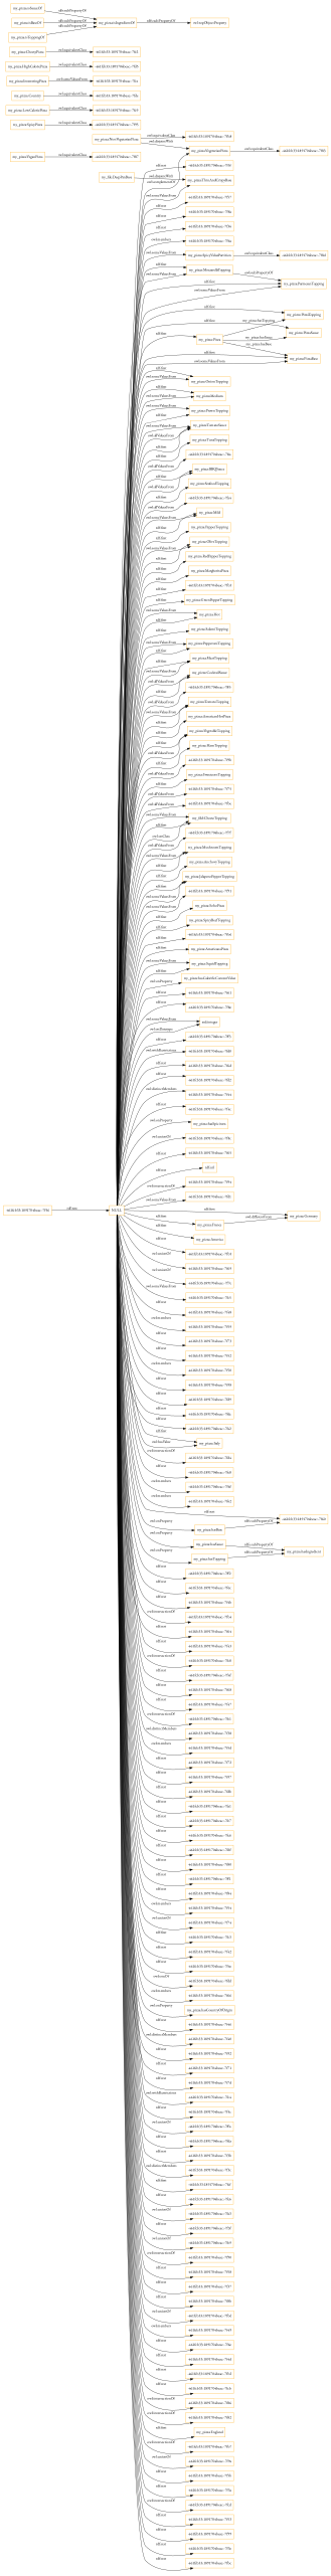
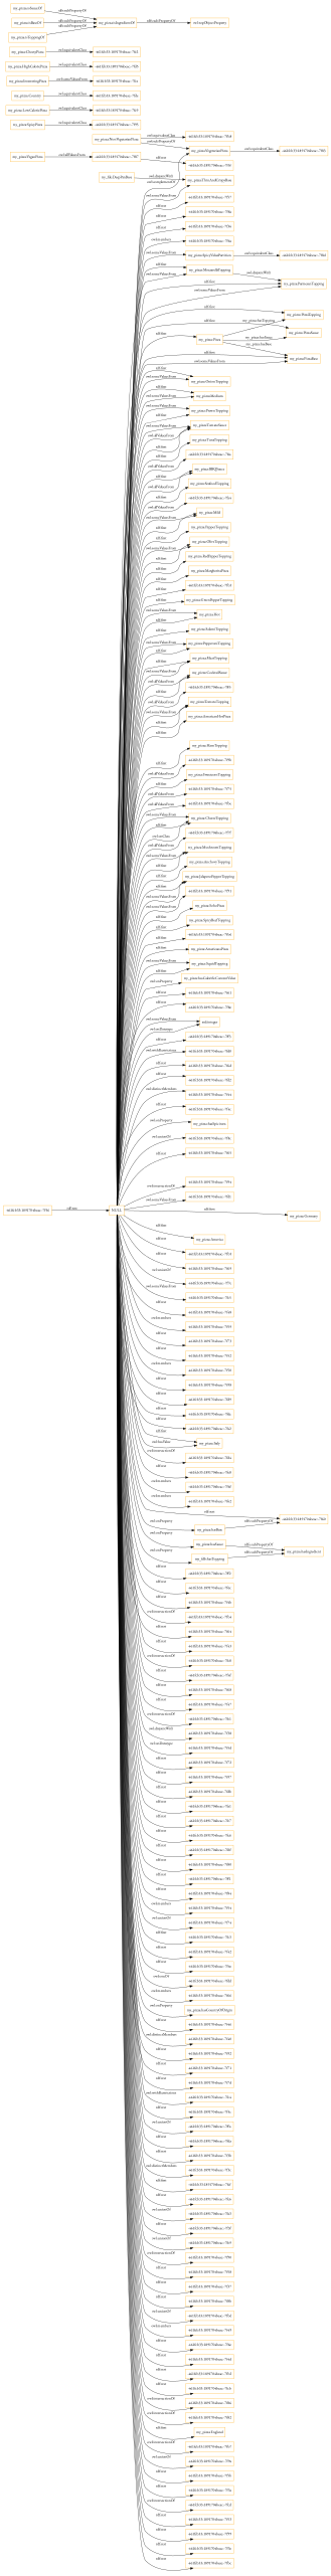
  digraph {
    fontname="EB Garamond"
    rankdir=LR
    node [color=orange fontname="EB Garamond" shape=rectangle]
    edge [fontname="EB Garamond"]
    "my_pizza:VeganPizza"
    "-461fcb33:1891704beac:-7f87"
    "my_pizza:NonVegetarianPizza"
    "-461fcb33:1891704beac:-7fb8"
    "my_pizza:VegetarianPizza"
    "-461fcb33:1891704beac:-7f83"
    "my_pizza:SpicyPizza"
    "-461fcb33:1891704beac:-7f95"
    "my_pizza:LowCaloriePizza"
    "-461fcb33:1891704beac:-7fc9"
    n11 [label="my_fde:DeepPanBase"]
    "my_pizza:ThinAndCrispyBase"
    "my_pizza:Country"
    "-461fcb33:1891704beac:-7fde"
    "my_pizza:SpicyValuePartition"
    "-461fcb33:1891704beac:-7f8d"
    "my_pizza:InterestingPizza"
    "-461fcb33:1891704beac:-7fce"
    "my_pizza:MozzarellaTopping"
    "my_pizza:ParmesanTopping"
    "my_pizza:HighCaloriePizza"
    "-461fcb33:1891704beac:-7fd5"
    "my_pizza:CheesyPizza"
    "-461fcb33:1891704beac:-7fe2"
    "my_pizza:Pizza"
    "my_pizza:PizzaTopping"
    "my_pizza:PizzaSauce"
    "my_pizza:PizzaBase"
    NULL
    "my_pizza:OnionTopping"
    "my_pizza:Medium"
    "my_pizza:PrawnTopping"
    "my_pizza:TomatoSauce"
    "my_pizza:TunaTopping"
    "-461fcb33:1891704beac:-7fea"
    "my_pizza:BBQSauce"
    "my_pizza:SeafoodTopping"
    "-461fcb33:1891704beac:-7fa4"
    "my_pizza:Mild"
    "my_pizza:PepperTopping"
    "my_pizza:OliveTopping"
    "my_pizza:RedPepperTopping"
    "my_pizza:MargheritaPizza"
    "-461fcb33:1891704beac:-7fb3"
    "my_pizza:GreenPepperTopping"
    "my_pizza:Hot"
    "my_pizza:SalamiTopping"
    "my_pizza:PepperoniTopping"
    "my_pizza:MeatTopping"
    "my_pizza:CocktailSauce"
    "-461fcb33:1891704beac:-7ff5"
    "my_pizza:TomatoTopping"
    "my_pizza:AmericanHotPizza"
-   "my_pizza:VegetableTopping"
    "my_pizza:HamTopping"
    "-461fcb33:1891704beac:-7f9b"
    "my_pizza:SweetcornTopping"
    "-461fcb33:1891704beac:-7f75"
    "-461fcb33:1891704beac:-7fbe"
-   "my_pizza:CheeseTopping" [label="my_fdd:CheeseTopping"]
+   "my_pizza:CheeseTopping"
    "-461fcb33:1891704beac:-7f7f"
    "my_pizza:MushroomTopping"
    "my_pizza:AnchovyTopping"
    "my_pizza:JalapenoPepperTopping"
    "-461fcb33:1891704beac:-7f91"
    "my_pizza:SohoPizza"
    "my_pizza:SpicyBeefTopping"
    "-461fcb33:1891704beac:-7fb6"
    "my_pizza:AmericanaPizza"
    "my_pizza:SquidTopping"
    "my_pizza:hasCalorificContentValue"
    "-461fcb33:1891704beac:-7f61"
    "-461fcb33:1891704beac:-7f8e"
    "xsd:integer"
    "-461fcb33:1891704beac:-7ff3"
    "-461fcb33:1891704beac:-7fd0"
    "-461fcb33:1891704beac:-7f6d"
    "-461fcb33:1891704beac:-7fd2"
    "-461fcb33:1891704beac:-7f44"
    "-461fcb33:1891704beac:-7f4c"
    "my_pizza:hasSpiciness"
    "-461fcb33:1891704beac:-7f8c"
    "-461fcb33:1891704beac:-7f65"
-   "rdf:nil"
    "-461fcb33:1891704beac:-7f94"
    "-461fcb33:1891704beac:-7fd1"
    "my_pizza:Germany"
    "my_pizza:America"
    "-461fcb33:1891704beac:-7fb5"
    "-461fcb33:1891704beac:-7f69"
    "-461fcb33:1891704beac:-7f7e"
    "-461fcb33:1891704beac:-7fc5"
    "-461fcb33:1891704beac:-7f48"
    "-461fcb33:1891704beac:-7f59"
    "-461fcb33:1891704beac:-7f73"
    "-461fcb33:1891704beac:-7f52"
    "-461fcb33:1891704beac:-7f50"
    "-461fcb33:1891704beac:-7f98"
    "-461fcb33:1891704beac:-7fd9"
    "-461fcb33:1891704beac:-7fdc"
    "-461fcb33:1891704beac:-7fa2"
    "my_pizza:Italy"
    "-461fcb33:1891704beac:-7fd4"
    "-461fcb33:1891704beac:-7fe8"
    "-461fcb33:1891704beac:-7f6f"
-   "my_pizza:France"
    "-461fcb33:1891704beac:-7f62"
    "-461fcb33:1891704beac:-7f60"
    "my_pizza:hasSauce"
    "-461fcb33:1891704beac:-7ff2"
    "-461fcb33:1891704beac:-7f6c"
    "-461fcb33:1891704beac:-7f4b"
    "-461fcb33:1891704beac:-7fb4"
    "-461fcb33:1891704beac:-7f64"
    "-461fcb33:1891704beac:-7f43"
    "-461fcb33:1891704beac:-7fc8"
    "-461fcb33:1891704beac:-7f4f"
    "-461fcb33:1891704beac:-7f68"
    "-461fcb33:1891704beac:-7f47"
    "-461fcb33:1891704beac:-7fe1"
    "-461fcb33:1891704beac:-7f38"
    "-461fcb33:1891704beac:-7f5d"
    "-461fcb33:1891704beac:-7f72"
    "-461fcb33:1891704beac:-7f97"
    "-461fcb33:1891704beac:-7fdb"
    "-461fcb33:1891704beac:-7fa1"
    "-461fcb33:1891704beac:-7fe7"
    "-461fcb33:1891704beac:-7fc6"
    "-461fcb33:1891704beac:-7fdf"
    "-461fcb33:1891704beac:-7f80"
    "-461fcb33:1891704beac:-7ff1"
    "-461fcb33:1891704beac:-7f84"
    "-461fcb33:1891704beac:-7f54"
    "-461fcb33:1891704beac:-7f74"
    "-461fcb33:1891704beac:-7fc3"
    "-461fcb33:1891704beac:-7f42"
    "-461fcb33:1891704beac:-7f4e"
    "-461fcb33:1891704beac:-7fdd"
    "-461fcb33:1891704beac:-7f66"
    "my_pizza:hasCountryOfOrigin"
    "-461fcb33:1891704beac:-7f46"
    "-461fcb33:1891704beac:-7f40"
    "-461fcb33:1891704beac:-7f92"
    "-461fcb33:1891704beac:-7f71"
    "-461fcb33:1891704beac:-7f7d"
    "-461fcb33:1891704beac:-7fc4"
    "-461fcb33:1891704beac:-7f5c"
    "-461fcb33:1891704beac:-7ff4"
    "-461fcb33:1891704beac:-7fda"
    "-461fcb33:1891704beac:-7f3b"
    "-461fcb33:1891704beac:-7f3c"
    "-461fcb33:1891704beac:-7fcf"
    "-461fcb33:1891704beac:-7fe6"
    "-461fcb33:1891704beac:-7fa3"
    "-461fcb33:1891704beac:-7f3f"
    "-461fcb33:1891704beac:-7fe9"
    "-461fcb33:1891704beac:-7f90"
    "-461fcb33:1891704beac:-7f58"
    "-461fcb33:1891704beac:-7f37"
-   "my_pizza:hasTopping"
+   "my_pizza:hasTopping" [label="my_fdb:hasTopping"]
    "-461fcb33:1891704beac:-7f8b"
    "-461fcb33:1891704beac:-7fbd"
    "-461fcb33:1891704beac:-7f49"
    "-461fcb33:1891704beac:-7f6e"
    "-461fcb33:1891704beac:-7f4d"
    "-461fcb33:1891704beac:-7fb2"
    "-461fcb33:1891704beac:-7fcb"
    "-461fcb33:1891704beac:-7f86"
    "-461fcb33:1891704beac:-7f82"
    "my_pizza:England"
    "-461fcb33:1891704beac:-7fb7"
    "my_pizza:hasBase"
    "-461fcb33:1891704beac:-7f9a"
    "-461fcb33:1891704beac:-7f5b"
    "-461fcb33:1891704beac:-7f3a"
    "-461fcb33:1891704beac:-7fcd"
    "-461fcb33:1891704beac:-7f53"
    "-461fcb33:1891704beac:-7f5f"
    "-461fcb33:1891704beac:-7f99"
    "-461fcb33:1891704beac:-7f3e"
    "-461fcb33:1891704beac:-7fbc"
    "-461fcb33:1891704beac:-7f57"
    "-461fcb33:1891704beac:-7f8a"
    "-461fcb33:1891704beac:-7f36"
    "-461fcb33:1891704beac:-7f6a"
    "-461fcb33:1891704beac:-7f56"
    "my_pizza:hasIngredient"
    "my_pizza:isIngredientOf"
    "owl:topObjectProperty"
    "my_pizza:isSauceOf"
    "my_pizza:isBaseOf"
    "my_pizza:isToppingOf"
-   "my_pizza:VeganPizza" -> "-461fcb33:1891704beac:-7f87" [label="owl:equivalentClass"]
+   "my_pizza:VeganPizza" -> "-461fcb33:1891704beac:-7f87" [label="owl:allValuesFrom"]
    "my_pizza:NonVegetarianPizza" -> "-461fcb33:1891704beac:-7fb8" [label="owl:equivalentClass"]
-   "my_pizza:NonVegetarianPizza" -> "my_pizza:VegetarianPizza" [label="owl:disjointWith"]
+   "my_pizza:NonVegetarianPizza" -> "my_pizza:VegetarianPizza" [label="owl:subPropertyOf"]
    "my_pizza:VegetarianPizza" -> "-461fcb33:1891704beac:-7f83" [label="owl:equivalentClass"]
    "my_pizza:SpicyPizza" -> "-461fcb33:1891704beac:-7f95" [label="owl:equivalentClass"]
    "my_pizza:LowCaloriePizza" -> "-461fcb33:1891704beac:-7fc9" [label="owl:equivalentClass"]
    n11 -> "my_pizza:ThinAndCrispyBase" [label="owl:disjointWith"]
    "my_pizza:Country" -> "-461fcb33:1891704beac:-7fde" [label="owl:equivalentClass"]
    "my_pizza:SpicyValuePartition" -> "-461fcb33:1891704beac:-7f8d" [label="owl:equivalentClass"]
    "my_pizza:InterestingPizza" -> "-461fcb33:1891704beac:-7fce" [label="owl:someValuesFrom"]
-   "my_pizza:MozzarellaTopping" -> "my_pizza:ParmesanTopping" [label="owl:subPropertyOf"]
+   "my_pizza:MozzarellaTopping" -> "my_pizza:ParmesanTopping" [label="owl:disjointWith"]
    "my_pizza:HighCaloriePizza" -> "-461fcb33:1891704beac:-7fd5" [label="owl:equivalentClass"]
    "my_pizza:CheesyPizza" -> "-461fcb33:1891704beac:-7fe2" [label="owl:equivalentClass"]
    "my_pizza:Pizza" -> "my_pizza:PizzaTopping" [label="my_pizza:hasTopping"]
    "my_pizza:Pizza" -> "my_pizza:PizzaSauce" [label="my_pizza:hasSauce"]
    "my_pizza:Pizza" -> "my_pizza:PizzaBase" [label="my_pizza:hasBase"]
    NULL -> "my_pizza:VegetarianPizza" [label="owl:complementOf"]
    NULL -> "my_pizza:ThinAndCrispyBase" [label="owl:someValuesFrom"]
    NULL -> "my_pizza:SpicyValuePartition" [label="owl:someValuesFrom"]
    NULL -> "my_pizza:MozzarellaTopping" [label="owl:someValuesFrom"]
    NULL -> "my_pizza:MozzarellaTopping" [label="rdf:first"]
    NULL -> "my_pizza:ParmesanTopping" [label="rdf:first"]
    NULL -> "my_pizza:ParmesanTopping" [label="owl:someValuesFrom"]
    NULL -> "my_pizza:Pizza" [label="rdf:first"]
    NULL -> "my_pizza:PizzaTopping" [label="rdf:first"]
    NULL -> "my_pizza:PizzaSauce" [label="rdf:first"]
    NULL -> "my_pizza:PizzaBase" [label="owl:someValuesFrom"]
    NULL -> "my_pizza:PizzaBase" [label="rdf:first"]
    NULL -> "my_pizza:OnionTopping" [label="owl:someValuesFrom"]
    NULL -> "my_pizza:OnionTopping" [label="rdf:first"]
    NULL -> "my_pizza:Medium" [label="owl:someValuesFrom"]
    NULL -> "my_pizza:Medium" [label="rdf:first"]
    NULL -> "my_pizza:PrawnTopping" [label="rdf:first"]
    NULL -> "my_pizza:PrawnTopping" [label="owl:someValuesFrom"]
    NULL -> "my_pizza:TomatoSauce" [label="owl:allValuesFrom"]
    NULL -> "my_pizza:TomatoSauce" [label="rdf:first"]
    NULL -> "my_pizza:TomatoSauce" [label="owl:someValuesFrom"]
    NULL -> "my_pizza:TunaTopping" [label="rdf:first"]
    NULL -> "-461fcb33:1891704beac:-7fea" [label="owl:allValuesFrom"]
    NULL -> "my_pizza:BBQSauce" [label="owl:allValuesFrom"]
    NULL -> "my_pizza:BBQSauce" [label="rdf:first"]
    NULL -> "my_pizza:SeafoodTopping" [label="rdf:first"]
    NULL -> "-461fcb33:1891704beac:-7fa4" [label="owl:allValuesFrom"]
    NULL -> "my_pizza:Mild" [label="rdf:first"]
    NULL -> "my_pizza:Mild" [label="owl:someValuesFrom"]
    NULL -> "my_pizza:PepperTopping" [label="rdf:first"]
    NULL -> "my_pizza:OliveTopping" [label="rdf:first"]
    NULL -> "my_pizza:OliveTopping" [label="owl:someValuesFrom"]
    NULL -> "my_pizza:RedPepperTopping" [label="rdf:first"]
    NULL -> "my_pizza:MargheritaPizza" [label="rdf:first"]
    NULL -> "-461fcb33:1891704beac:-7fb3" [label="rdf:first"]
    NULL -> "my_pizza:GreenPepperTopping" [label="rdf:first"]
    NULL -> "my_pizza:Hot" [label="rdf:first"]
    NULL -> "my_pizza:Hot" [label="owl:someValuesFrom"]
    NULL -> "my_pizza:SalamiTopping" [label="rdf:first"]
    NULL -> "my_pizza:PepperoniTopping" [label="rdf:first"]
    NULL -> "my_pizza:PepperoniTopping" [label="owl:someValuesFrom"]
    NULL -> "my_pizza:MeatTopping" [label="owl:someValuesFrom"]
    NULL -> "my_pizza:MeatTopping" [label="rdf:first"]
    NULL -> "my_pizza:CocktailSauce" [label="rdf:first"]
    NULL -> "my_pizza:CocktailSauce" [label="owl:allValuesFrom"]
    NULL -> "-461fcb33:1891704beac:-7ff5" [label="owl:allValuesFrom"]
    NULL -> "my_pizza:TomatoTopping" [label="rdf:first"]
    NULL -> "my_pizza:TomatoTopping" [label="owl:someValuesFrom"]
    NULL -> "my_pizza:AmericanHotPizza" [label="rdf:first"]
-   NULL -> "my_pizza:VegetableTopping" [label="owl:allValuesFrom"]
-   NULL -> "my_pizza:VegetableTopping" [label="rdf:first"]
    NULL -> "my_pizza:HamTopping" [label="rdf:first"]
    NULL -> "-461fcb33:1891704beac:-7f9b" [label="owl:allValuesFrom"]
    NULL -> "my_pizza:SweetcornTopping" [label="rdf:first"]
    NULL -> "-461fcb33:1891704beac:-7f75" [label="owl:allValuesFrom"]
    NULL -> "-461fcb33:1891704beac:-7fbe" [label="owl:allValuesFrom"]
    NULL -> "my_pizza:CheeseTopping" [label="rdf:first"]
    NULL -> "my_pizza:CheeseTopping" [label="owl:onClass"]
    NULL -> "my_pizza:CheeseTopping" [label="owl:someValuesFrom"]
    NULL -> "-461fcb33:1891704beac:-7f7f" [label="owl:allValuesFrom"]
    NULL -> "my_pizza:MushroomTopping" [label="rdf:first"]
    NULL -> "my_pizza:MushroomTopping" [label="owl:someValuesFrom"]
    NULL -> "my_pizza:AnchovyTopping" [label="rdf:first"]
    NULL -> "my_pizza:JalapenoPepperTopping" [label="owl:someValuesFrom"]
    NULL -> "my_pizza:JalapenoPepperTopping" [label="rdf:first"]
    NULL -> "-461fcb33:1891704beac:-7f91" [label="owl:someValuesFrom"]
    NULL -> "my_pizza:SohoPizza" [label="rdf:first"]
    NULL -> "my_pizza:SpicyBeefTopping" [label="rdf:first"]
    NULL -> "-461fcb33:1891704beac:-7fb6" [label="rdf:first"]
    NULL -> "my_pizza:AmericanaPizza" [label="rdf:first"]
    NULL -> "my_pizza:SquidTopping" [label="rdf:first"]
    NULL -> "my_pizza:SquidTopping" [label="owl:someValuesFrom"]
    NULL -> "my_pizza:hasCalorificContentValue" [label="owl:onProperty"]
    NULL -> "-461fcb33:1891704beac:-7f61" [label="rdf:rest"]
    NULL -> "-461fcb33:1891704beac:-7f8e" [label="rdf:rest"]
    NULL -> "xsd:integer" [label="owl:onDatatype"]
    NULL -> "xsd:integer" [label="owl:someValuesFrom"]
    NULL -> "-461fcb33:1891704beac:-7ff3" [label="rdf:rest"]
    NULL -> "-461fcb33:1891704beac:-7fd0" [label="owl:withRestrictions"]
    NULL -> "-461fcb33:1891704beac:-7f6d" [label="rdf:rest"]
    NULL -> "-461fcb33:1891704beac:-7fd2" [label="rdf:rest"]
    NULL -> "-461fcb33:1891704beac:-7f44" [label="owl:distinctMembers"]
    NULL -> "-461fcb33:1891704beac:-7f4c" [label="rdf:rest"]
    NULL -> "my_pizza:hasSpiciness" [label="owl:onProperty"]
    NULL -> "-461fcb33:1891704beac:-7f8c" [label="owl:unionOf"]
    NULL -> "-461fcb33:1891704beac:-7f65" [label="rdf:rest"]
-   NULL -> "rdf:nil" [label="rdf:rest"]
    NULL -> "-461fcb33:1891704beac:-7f94" [label="owl:intersectionOf"]
    NULL -> "-461fcb33:1891704beac:-7fd1" [label="owl:someValuesFrom"]
    NULL -> "my_pizza:Germany" [label="rdf:first"]
    NULL -> "my_pizza:America" [label="rdf:first"]
    NULL -> "-461fcb33:1891704beac:-7fb5" [label="rdf:rest"]
-   NULL -> "-461fcb33:1891704beac:-7f69" [label="owl:unionOf"]
+   NULL -> "-461fcb33:1891704beac:-7f69" [label="rdf:rest"]
    NULL -> "-461fcb33:1891704beac:-7f7e" [label="owl:unionOf"]
    NULL -> "-461fcb33:1891704beac:-7fc5" [label="owl:someValuesFrom"]
    NULL -> "-461fcb33:1891704beac:-7f48" [label="rdf:rest"]
    NULL -> "-461fcb33:1891704beac:-7f59" [label="owl:members"]
    NULL -> "-461fcb33:1891704beac:-7f73" [label="rdf:rest"]
    NULL -> "-461fcb33:1891704beac:-7f52" [label="rdf:rest"]
    NULL -> "-461fcb33:1891704beac:-7f50" [label="owl:members"]
    NULL -> "-461fcb33:1891704beac:-7f98" [label="rdf:rest"]
    NULL -> "-461fcb33:1891704beac:-7fd9" [label="rdf:rest"]
    NULL -> "-461fcb33:1891704beac:-7fdc" [label="rdf:rest"]
    NULL -> "-461fcb33:1891704beac:-7fa2" [label="rdf:rest"]
    NULL -> "my_pizza:Italy" [label="owl:hasValue"]
    NULL -> "my_pizza:Italy" [label="rdf:first"]
    NULL -> "-461fcb33:1891704beac:-7fd4" [label="owl:intersectionOf"]
    NULL -> "-461fcb33:1891704beac:-7fe8" [label="rdf:rest"]
    NULL -> "-461fcb33:1891704beac:-7f6f" [label="owl:members"]
-   NULL -> "my_pizza:France" [label="rdf:first"]
    NULL -> "-461fcb33:1891704beac:-7f62" [label="owl:members"]
    NULL -> "-461fcb33:1891704beac:-7f60" [label="rdf:rest"]
    NULL -> "my_pizza:hasSauce" [label="owl:onProperty"]
    NULL -> "-461fcb33:1891704beac:-7ff2" [label="rdf:rest"]
    NULL -> "-461fcb33:1891704beac:-7f6c" [label="rdf:rest"]
    NULL -> "-461fcb33:1891704beac:-7f4b" [label="rdf:rest"]
    NULL -> "-461fcb33:1891704beac:-7fb4" [label="owl:intersectionOf"]
    NULL -> "-461fcb33:1891704beac:-7f64" [label="rdf:rest"]
    NULL -> "-461fcb33:1891704beac:-7f43" [label="rdf:rest"]
    NULL -> "-461fcb33:1891704beac:-7fc8" [label="owl:intersectionOf"]
    NULL -> "-461fcb33:1891704beac:-7f4f" [label="rdf:rest"]
    NULL -> "-461fcb33:1891704beac:-7f68" [label="rdf:rest"]
    NULL -> "-461fcb33:1891704beac:-7f47" [label="rdf:rest"]
    NULL -> "-461fcb33:1891704beac:-7fe1" [label="owl:intersectionOf"]
-   NULL -> "-461fcb33:1891704beac:-7f38" [label="owl:distinctMembers"]
-   NULL -> "-461fcb33:1891704beac:-7f5d" [label="owl:members"]
+   NULL -> "-461fcb33:1891704beac:-7f38" [label="owl:disjointWith"]
+   NULL -> "-461fcb33:1891704beac:-7f5d" [label="owl:onDatatype"]
    NULL -> "-461fcb33:1891704beac:-7f72" [label="rdf:rest"]
    NULL -> "-461fcb33:1891704beac:-7f97" [label="rdf:rest"]
    NULL -> "-461fcb33:1891704beac:-7fdb" [label="rdf:rest"]
    NULL -> "-461fcb33:1891704beac:-7fa1" [label="rdf:rest"]
    NULL -> "-461fcb33:1891704beac:-7fe7" [label="rdf:rest"]
    NULL -> "-461fcb33:1891704beac:-7fc6" [label="rdf:rest"]
    NULL -> "-461fcb33:1891704beac:-7fdf" [label="rdf:rest"]
    NULL -> "-461fcb33:1891704beac:-7f80" [label="rdf:rest"]
    NULL -> "-461fcb33:1891704beac:-7ff1" [label="rdf:rest"]
    NULL -> "-461fcb33:1891704beac:-7f84" [label="rdf:rest"]
    NULL -> "-461fcb33:1891704beac:-7f54" [label="owl:members"]
    NULL -> "-461fcb33:1891704beac:-7f74" [label="owl:unionOf"]
    NULL -> "-461fcb33:1891704beac:-7fc3" [label="rdf:first"]
    NULL -> "-461fcb33:1891704beac:-7f42" [label="rdf:rest"]
    NULL -> "-461fcb33:1891704beac:-7f4e" [label="rdf:rest"]
    NULL -> "-461fcb33:1891704beac:-7fdd" [label="owl:oneOf"]
    NULL -> "-461fcb33:1891704beac:-7f66" [label="owl:members"]
    NULL -> "my_pizza:hasCountryOfOrigin" [label="owl:onProperty"]
    NULL -> "-461fcb33:1891704beac:-7f46" [label="rdf:rest"]
    NULL -> "-461fcb33:1891704beac:-7f40" [label="owl:distinctMembers"]
    NULL -> "-461fcb33:1891704beac:-7f92" [label="rdf:rest"]
    NULL -> "-461fcb33:1891704beac:-7f71" [label="rdf:rest"]
    NULL -> "-461fcb33:1891704beac:-7f7d" [label="rdf:rest"]
    NULL -> "-461fcb33:1891704beac:-7fc4" [label="owl:withRestrictions"]
    NULL -> "-461fcb33:1891704beac:-7f5c" [label="rdf:rest"]
    NULL -> "-461fcb33:1891704beac:-7ff4" [label="owl:unionOf"]
    NULL -> "-461fcb33:1891704beac:-7fda" [label="rdf:rest"]
    NULL -> "-461fcb33:1891704beac:-7f3b" [label="rdf:rest"]
    NULL -> "-461fcb33:1891704beac:-7f3c" [label="owl:distinctMembers"]
    NULL -> "-461fcb33:1891704beac:-7fcf" [label="rdf:first"]
    NULL -> "-461fcb33:1891704beac:-7fe6" [label="rdf:rest"]
    NULL -> "-461fcb33:1891704beac:-7fa3" [label="owl:unionOf"]
    NULL -> "-461fcb33:1891704beac:-7f3f" [label="rdf:rest"]
    NULL -> "-461fcb33:1891704beac:-7fe9" [label="owl:unionOf"]
    NULL -> "-461fcb33:1891704beac:-7f90" [label="owl:intersectionOf"]
    NULL -> "-461fcb33:1891704beac:-7f58" [label="rdf:rest"]
    NULL -> "-461fcb33:1891704beac:-7f37" [label="rdf:rest"]
    NULL -> "my_pizza:hasTopping" [label="owl:onProperty"]
    NULL -> "-461fcb33:1891704beac:-7f8b" [label="rdf:rest"]
    NULL -> "-461fcb33:1891704beac:-7fbd" [label="owl:unionOf"]
    NULL -> "-461fcb33:1891704beac:-7f49" [label="owl:members"]
    NULL -> "-461fcb33:1891704beac:-7f6e" [label="rdf:rest"]
    NULL -> "-461fcb33:1891704beac:-7f4d" [label="rdf:rest"]
    NULL -> "-461fcb33:1891704beac:-7fb2" [label="rdf:rest"]
    NULL -> "-461fcb33:1891704beac:-7fcb" [label="rdf:rest"]
    NULL -> "-461fcb33:1891704beac:-7f86" [label="owl:intersectionOf"]
    NULL -> "-461fcb33:1891704beac:-7f82" [label="owl:intersectionOf"]
    NULL -> "my_pizza:England" [label="rdf:first"]
    NULL -> "-461fcb33:1891704beac:-7fb7" [label="owl:intersectionOf"]
    NULL -> "my_pizza:hasBase" [label="owl:onProperty"]
    NULL -> "-461fcb33:1891704beac:-7f9a" [label="owl:unionOf"]
    NULL -> "-461fcb33:1891704beac:-7f5b" [label="rdf:rest"]
    NULL -> "-461fcb33:1891704beac:-7f3a" [label="rdf:rest"]
    NULL -> "-461fcb33:1891704beac:-7fcd" [label="owl:intersectionOf"]
    NULL -> "-461fcb33:1891704beac:-7f53" [label="rdf:rest"]
-   NULL -> "-461fcb33:1891704beac:-7f5f" [label="rdf:rest"]
+   "-461fcb33:1891704beac:-7f87" -> "-461fcb33:1891704beac:-7f5f" [label="rdf:rest"]
    NULL -> "-461fcb33:1891704beac:-7f99" [label="rdf:rest"]
    NULL -> "-461fcb33:1891704beac:-7f3e" [label="rdf:rest"]
    NULL -> "-461fcb33:1891704beac:-7fbc" [label="rdf:rest"]
    NULL -> "-461fcb33:1891704beac:-7f57" [label="rdf:rest"]
    NULL -> "-461fcb33:1891704beac:-7f8a" [label="rdf:rest"]
    NULL -> "-461fcb33:1891704beac:-7f36" [label="rdf:rest"]
    NULL -> "-461fcb33:1891704beac:-7f6a" [label="owl:members"]
-   "my_pizza:France" -> "my_pizza:Germany" [label="owl:differentFrom"]
    "my_pizza:hasSauce" -> "my_pizza:hasIngredient" [label="rdfs:subPropertyOf"]
    "my_pizza:hasTopping" -> "my_pizza:hasIngredient" [label="rdfs:subPropertyOf"]
    "my_pizza:hasBase" -> "-461fcb33:1891704beac:-7f60" [label="rdfs:subPropertyOf"]
    "-461fcb33:1891704beac:-7f56" -> NULL [label="rdf:rest"]
    "my_pizza:isIngredientOf" -> "owl:topObjectProperty" [label="rdfs:subPropertyOf"]
    "my_pizza:isSauceOf" -> "my_pizza:isIngredientOf" [label="rdfs:subPropertyOf"]
    "my_pizza:isBaseOf" -> "my_pizza:isIngredientOf" [label="rdfs:subPropertyOf"]
    "my_pizza:isToppingOf" -> "my_pizza:isIngredientOf" [label="rdfs:subPropertyOf"]
  }
